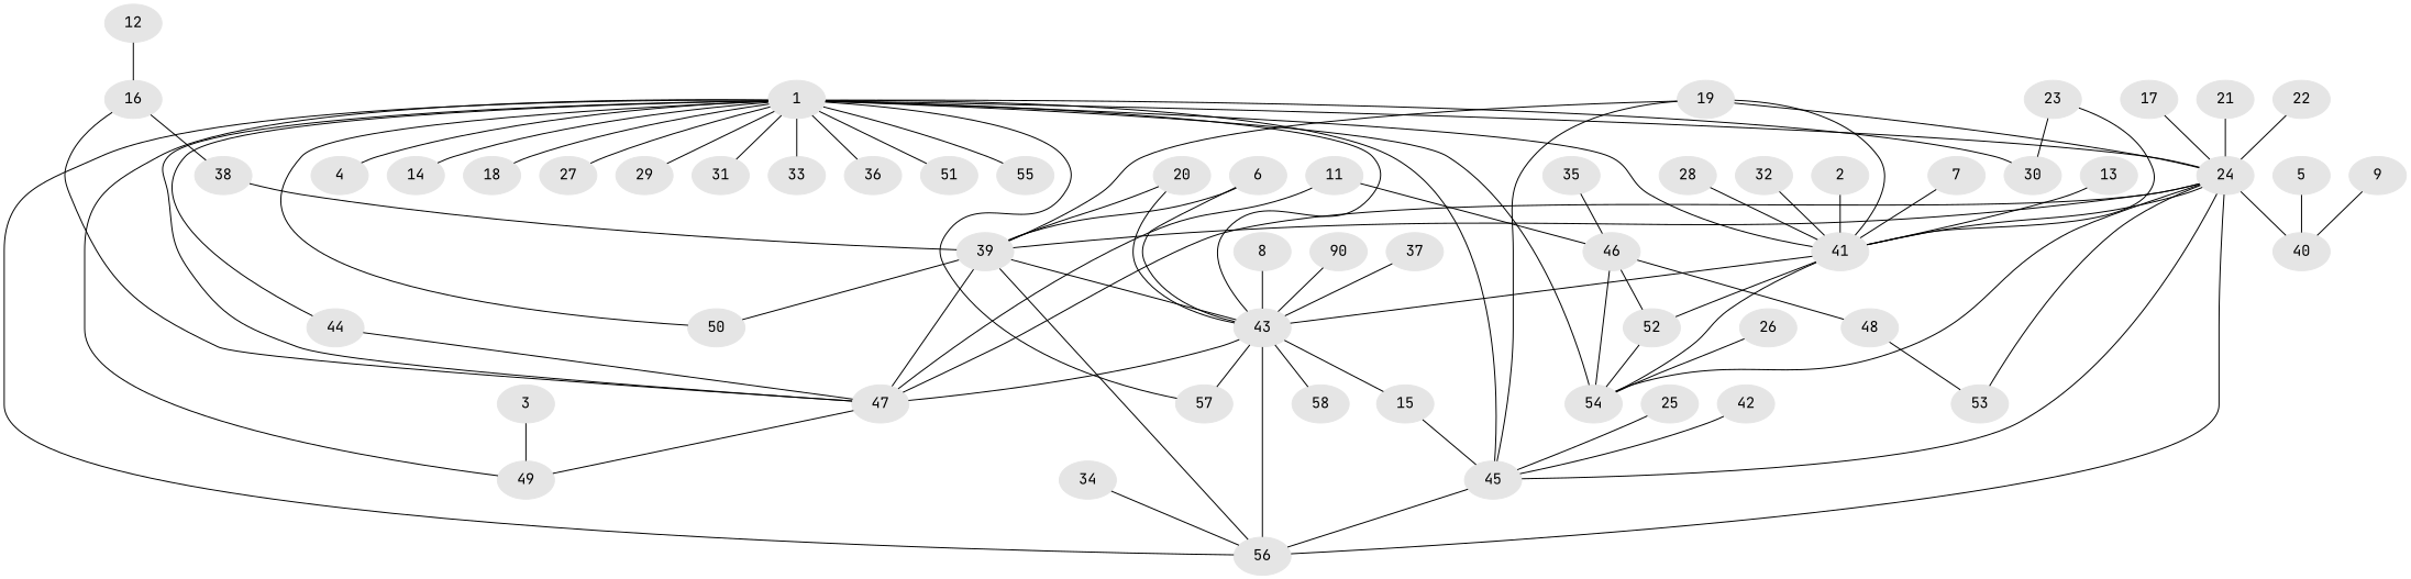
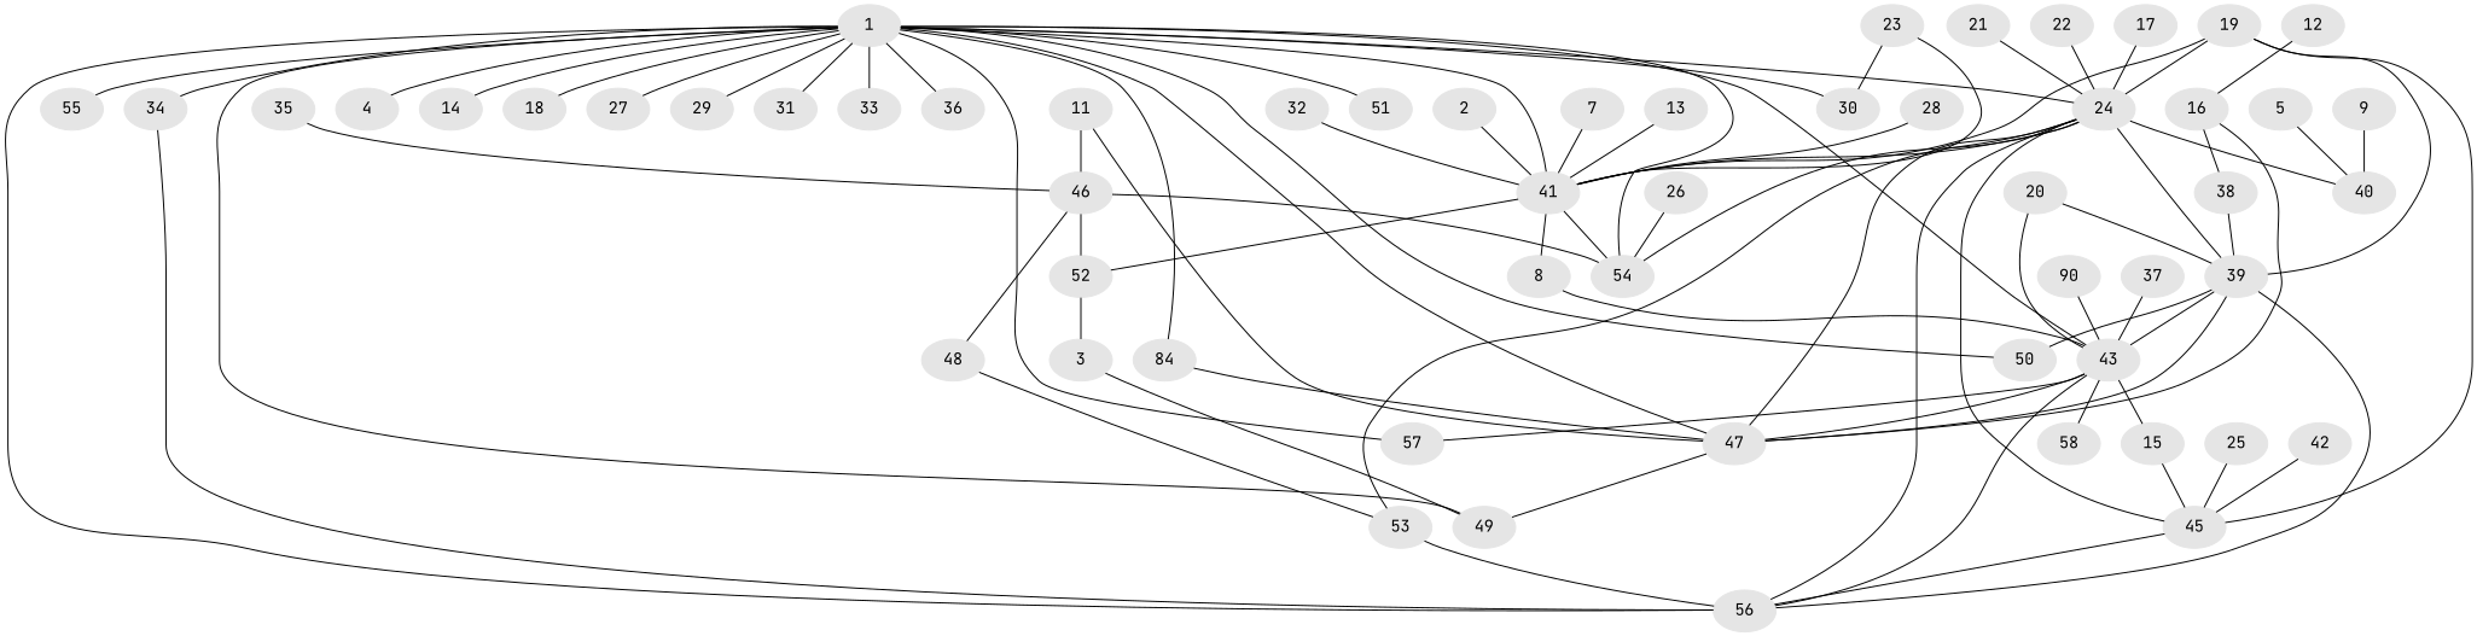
  graph {
    fontname="JetBrains Mono"
    node [color=gray90 fontname="JetBrains Mono" style=filled]
    edge [fontname="JetBrains Mono" weight=1.0]
    1
    4
    14
    18
    24
    27
    29
    30
    31
    33
    36
    41
    43
-   44
+   44 [label=84]
    45
    47
    49
    50
    51
    54
    55
    56
    57
    40
    39
    53
    52
    15
    58
    2
    3
    5
-   6
    7
    8
    9
    n37 [label=90]
    11
    46
    48
    12
    16
    38
    13
    17
    19
    20
    21
    22
    23
    25
    26
    28
    32
    34
    35
    37
    42
    1 -- 4
    1 -- 14
    1 -- 18
    1 -- 24
    1 -- 27
    1 -- 29
    1 -- 30
    1 -- 31 [weight=2.0]
    1 -- 33
    1 -- 36
    1 -- 41
    1 -- 43
    1 -- 44
-   1 -- 45 [weight=2.0]
+   1 -- 34 [weight=2.0]
    1 -- 47
    1 -- 49
    1 -- 50
    1 -- 51
    1 -- 54 [weight=2.0]
    1 -- 55
    1 -- 56
    1 -- 57
    24 -- 41 [weight=2.0]
    24 -- 45
    24 -- 47
    24 -- 54
    24 -- 56
    24 -- 40
    24 -- 39
    24 -- 53
-   41 -- 43
+   41 -- 8
    41 -- 54
    41 -- 52
    43 -- 47
    43 -- 56 [weight=2.0]
    43 -- 57
    43 -- 15
    43 -- 58
    44 -- 47
    45 -- 56
    47 -- 49
    39 -- 43 [weight=2.0]
    39 -- 47
    39 -- 50
    39 -- 56
-   52 -- 54
+   53 -- 56 [weight=3.0]
+   52 -- 3
    15 -- 45
    2 -- 41
    3 -- 49
    5 -- 40
-   6 -- 43
-   6 -- 39
    7 -- 41
    8 -- 43
    9 -- 40
    n37 -- 43
    11 -- 47
    11 -- 46
    46 -- 54
    46 -- 52
    46 -- 48
    48 -- 53
    12 -- 16
    16 -- 47
    16 -- 38
    38 -- 39
    13 -- 41
    17 -- 24
    19 -- 24
    19 -- 41
    19 -- 45
    19 -- 39
    20 -- 43
    20 -- 39
    21 -- 24
    22 -- 24
    23 -- 30
    23 -- 41
    25 -- 45
    26 -- 54
    28 -- 41
    32 -- 41
    34 -- 56
    35 -- 46
    37 -- 43
    42 -- 45
  }
